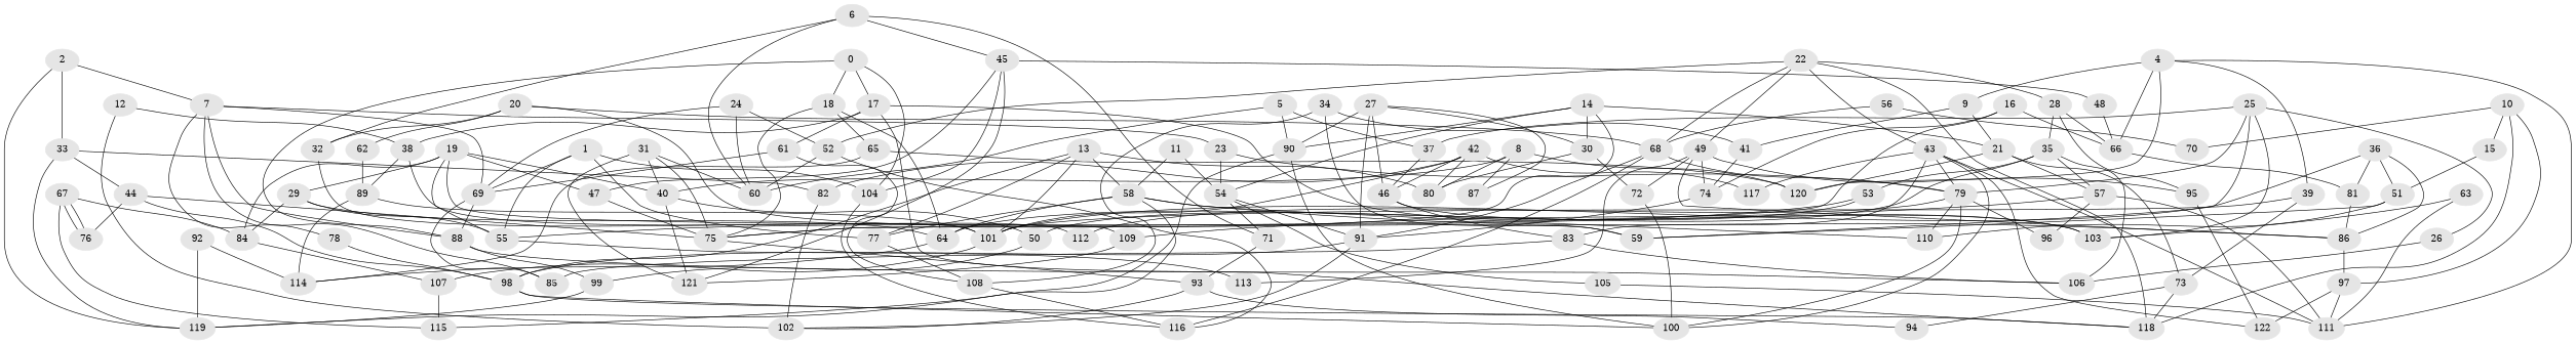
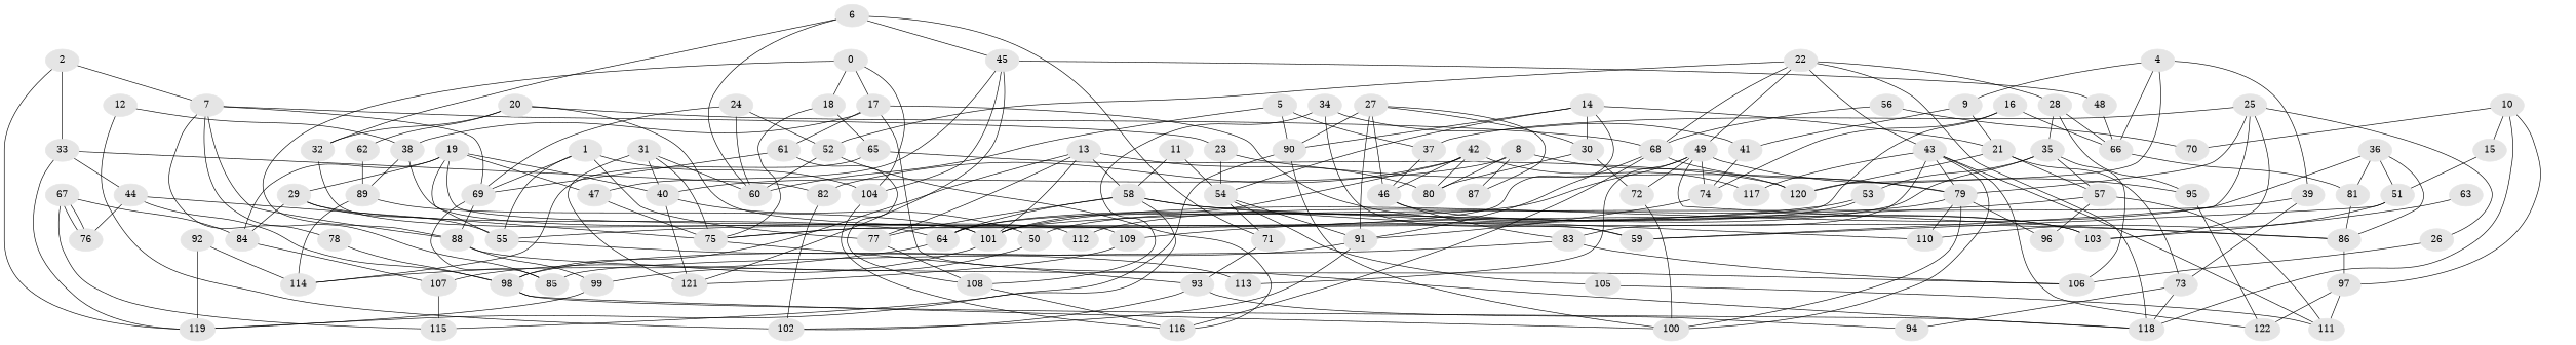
  graph {
    node [color=gray90 style=filled]
    1
    55
    69
    77
    104
    113
    88
    85
    108
    93
    102
    94
    116
    2
    7
    33
    119
    23
    78
    44
    82
    n22 [label=0]
    17
    18
    118
    38
    61
    103
    75
    64
    65
    106
    99
    4
    9
    39
    66
    111
    120
    21
    41
    101
    73
    81
    5
    37
    60
    90
    46
    100
    6
    32
    45
    71
    47
    121
    48
    54
    79
    98
    8
    40
    80
    87
    50
    57
    74
    10
    15
    70
    97
    51
    122
    11
    58
    91
    105
    86
    110
    115
    12
    89
    112
    13
    107
    14
    30
    72
    59
    16
    114
    19
    29
    84
    109
    20
    62
    68
    96
    22
    28
    43
    49
    52
    35
    95
    117
    83
    24
    25
    26
    27
    53
    31
    76
    34
    36
    42
    56
    63
    67
    92
    1 -- 55
    1 -- 69
    1 -- 77
    1 -- 104
    55 -- 113
    69 -- 88
    69 -- 85
    77 -- 108
    104 -- 116
    88 -- 106
    88 -- 99
    108 -- 116
    93 -- 102
    93 -- 94
    2 -- 7
    2 -- 33
    2 -- 119
    7 -- 69
    7 -- 88
    7 -- 85
    7 -- 23
    7 -- 78
    33 -- 119
    33 -- 44
    33 -- 82
    23 -- 54
    23 -- 79
    78 -- 98
    44 -- 75
    44 -- 98
    44 -- 76
    82 -- 102
    n22 -- 104
    n22 -- 88
    n22 -- 17
    n22 -- 18
    17 -- 118
    17 -- 38
    17 -- 61
    17 -- 103
    18 -- 75
-   18 -- 64
+   49 -- 64
    18 -- 65
    38 -- 89
    38 -- 112
    61 -- 69
    61 -- 108
    75 -- 93
    64 -- 114
    65 -- 120
    65 -- 114
    99 -- 119
    4 -- 9
    4 -- 39
    4 -- 66
-   4 -- 111
    4 -- 120
    9 -- 21
    9 -- 41
    39 -- 101
    39 -- 73
    66 -- 81
    21 -- 120
    21 -- 73
    21 -- 57
    41 -- 74
    101 -- 107
    73 -- 94
    73 -- 118
    81 -- 86
    5 -- 37
    5 -- 60
    5 -- 90
    37 -- 46
    90 -- 119
    90 -- 100
    46 -- 103
    46 -- 83
    6 -- 60
    6 -- 32
    6 -- 45
    6 -- 71
    32 -- 101
    45 -- 104
    45 -- 47
    45 -- 121
    45 -- 48
    71 -- 93
    47 -- 75
    48 -- 66
    54 -- 71
    54 -- 91
    54 -- 105
    79 -- 100
    79 -- 110
    79 -- 112
    79 -- 96
    98 -- 118
    98 -- 100
    8 -- 120
    8 -- 40
    8 -- 80
    8 -- 87
    40 -- 121
    40 -- 50
    50 -- 99
    57 -- 111
    57 -- 109
    57 -- 96
    74 -- 91
    10 -- 118
    10 -- 15
    10 -- 70
    10 -- 97
    15 -- 51
    97 -- 111
    97 -- 122
    51 -- 110
    51 -- 59
    11 -- 54
    11 -- 58
    58 -- 77
    58 -- 64
    58 -- 86
    58 -- 110
    58 -- 115
    91 -- 102
    91 -- 98
    105 -- 111
    86 -- 97
    12 -- 102
    12 -- 38
    89 -- 101
    89 -- 114
    13 -- 77
    13 -- 101
    13 -- 98
    13 -- 80
    13 -- 58
    107 -- 115
    14 -- 75
    14 -- 21
    14 -- 90
    14 -- 54
    14 -- 30
    30 -- 80
    30 -- 72
    72 -- 100
    16 -- 75
    16 -- 66
    16 -- 74
    19 -- 55
    19 -- 47
    19 -- 40
    19 -- 29
    19 -- 84
    19 -- 109
    29 -- 55
    29 -- 64
    29 -- 84
    84 -- 107
    109 -- 121
    20 -- 32
    20 -- 59
    20 -- 62
    20 -- 68
    62 -- 89
    68 -- 116
    68 -- 79
    68 -- 91
    22 -- 118
    22 -- 68
    22 -- 28
    22 -- 43
    22 -- 49
    22 -- 52
    28 -- 66
    28 -- 35
    28 -- 95
    43 -- 111
    43 -- 100
    43 -- 79
    43 -- 122
    43 -- 117
    43 -- 83
    49 -- 113
    49 -- 74
    49 -- 86
    49 -- 72
    49 -- 95
    52 -- 116
    52 -- 60
    35 -- 106
    35 -- 50
    35 -- 57
    35 -- 53
    95 -- 122
    83 -- 85
    83 -- 106
    24 -- 69
    24 -- 60
    24 -- 52
    25 -- 103
    25 -- 37
    25 -- 79
    25 -- 59
    25 -- 26
    26 -- 106
    27 -- 90
    27 -- 46
    27 -- 87
    27 -- 91
    27 -- 30
    53 -- 55
    53 -- 64
    31 -- 75
    31 -- 60
    31 -- 121
    31 -- 40
    34 -- 108
    34 -- 41
    34 -- 59
    36 -- 101
    36 -- 81
    36 -- 51
    36 -- 86
    42 -- 82
    42 -- 101
    42 -- 46
    42 -- 80
    42 -- 117
    56 -- 70
    56 -- 68
    63 -- 103
-   63 -- 111
    67 -- 115
    67 -- 84
    67 -- 76
    67 -- 76
    92 -- 119
    92 -- 114
  }
